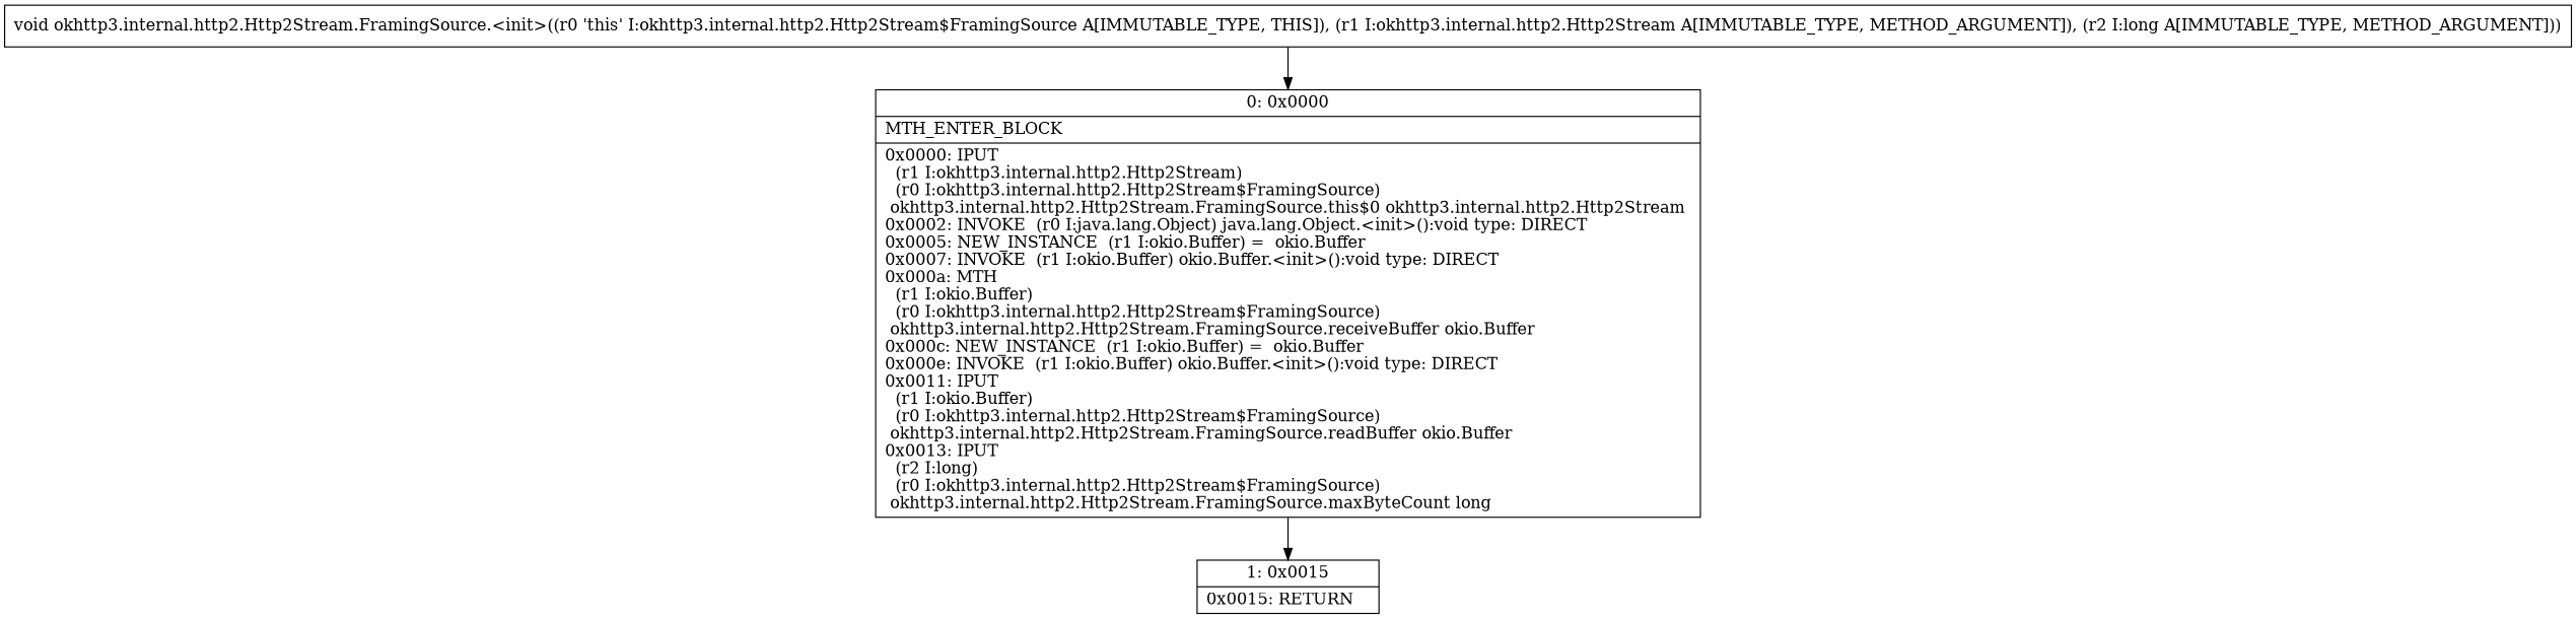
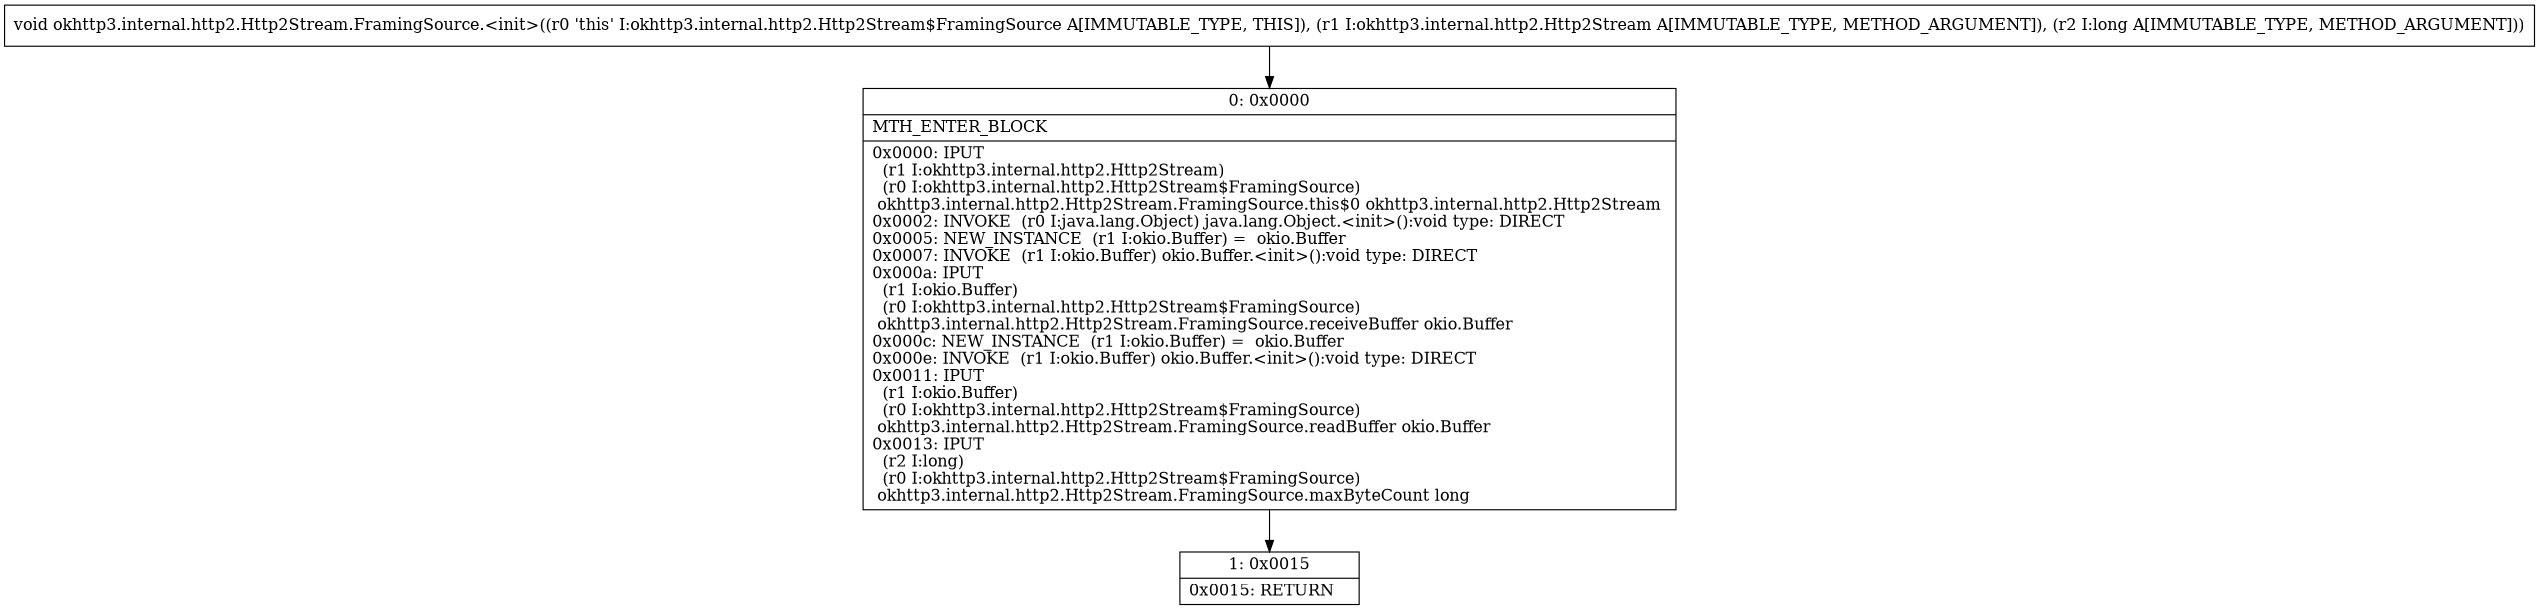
  digraph {
    node [shape=record]
-   n1 [label="{0\:\ 0x0000|MTH_ENTER_BLOCK\l|0x0000: IPUT  \l  (r1 I:okhttp3.internal.http2.Http2Stream)\l  (r0 I:okhttp3.internal.http2.Http2Stream$FramingSource)\l okhttp3.internal.http2.Http2Stream.FramingSource.this$0 okhttp3.internal.http2.Http2Stream \l0x0002: INVOKE  (r0 I:java.lang.Object) java.lang.Object.\<init\>():void type: DIRECT \l0x0005: NEW_INSTANCE  (r1 I:okio.Buffer) =  okio.Buffer \l0x0007: INVOKE  (r1 I:okio.Buffer) okio.Buffer.\<init\>():void type: DIRECT \l0x000a: MTH  \l  (r1 I:okio.Buffer)\l  (r0 I:okhttp3.internal.http2.Http2Stream$FramingSource)\l okhttp3.internal.http2.Http2Stream.FramingSource.receiveBuffer okio.Buffer \l0x000c: NEW_INSTANCE  (r1 I:okio.Buffer) =  okio.Buffer \l0x000e: INVOKE  (r1 I:okio.Buffer) okio.Buffer.\<init\>():void type: DIRECT \l0x0011: IPUT  \l  (r1 I:okio.Buffer)\l  (r0 I:okhttp3.internal.http2.Http2Stream$FramingSource)\l okhttp3.internal.http2.Http2Stream.FramingSource.readBuffer okio.Buffer \l0x0013: IPUT  \l  (r2 I:long)\l  (r0 I:okhttp3.internal.http2.Http2Stream$FramingSource)\l okhttp3.internal.http2.Http2Stream.FramingSource.maxByteCount long \l}"]
+   n1 [label="{0\:\ 0x0000|MTH_ENTER_BLOCK\l|0x0000: IPUT  \l  (r1 I:okhttp3.internal.http2.Http2Stream)\l  (r0 I:okhttp3.internal.http2.Http2Stream$FramingSource)\l okhttp3.internal.http2.Http2Stream.FramingSource.this$0 okhttp3.internal.http2.Http2Stream \l0x0002: INVOKE  (r0 I:java.lang.Object) java.lang.Object.\<init\>():void type: DIRECT \l0x0005: NEW_INSTANCE  (r1 I:okio.Buffer) =  okio.Buffer \l0x0007: INVOKE  (r1 I:okio.Buffer) okio.Buffer.\<init\>():void type: DIRECT \l0x000a: IPUT  \l  (r1 I:okio.Buffer)\l  (r0 I:okhttp3.internal.http2.Http2Stream$FramingSource)\l okhttp3.internal.http2.Http2Stream.FramingSource.receiveBuffer okio.Buffer \l0x000c: NEW_INSTANCE  (r1 I:okio.Buffer) =  okio.Buffer \l0x000e: INVOKE  (r1 I:okio.Buffer) okio.Buffer.\<init\>():void type: DIRECT \l0x0011: IPUT  \l  (r1 I:okio.Buffer)\l  (r0 I:okhttp3.internal.http2.Http2Stream$FramingSource)\l okhttp3.internal.http2.Http2Stream.FramingSource.readBuffer okio.Buffer \l0x0013: IPUT  \l  (r2 I:long)\l  (r0 I:okhttp3.internal.http2.Http2Stream$FramingSource)\l okhttp3.internal.http2.Http2Stream.FramingSource.maxByteCount long \l}"]
    n2 [label="{1\:\ 0x0015|0x0015: RETURN   \l}"]
    n3 [label="{void okhttp3.internal.http2.Http2Stream.FramingSource.\<init\>((r0 'this' I:okhttp3.internal.http2.Http2Stream$FramingSource A[IMMUTABLE_TYPE, THIS]), (r1 I:okhttp3.internal.http2.Http2Stream A[IMMUTABLE_TYPE, METHOD_ARGUMENT]), (r2 I:long A[IMMUTABLE_TYPE, METHOD_ARGUMENT])) }"]
    n1 -> n2
    n3 -> n1
  }
